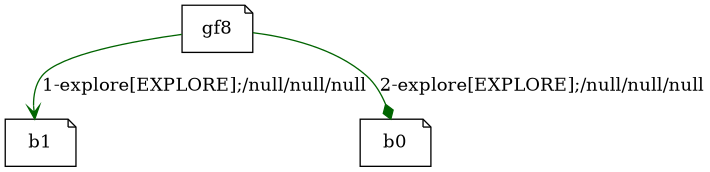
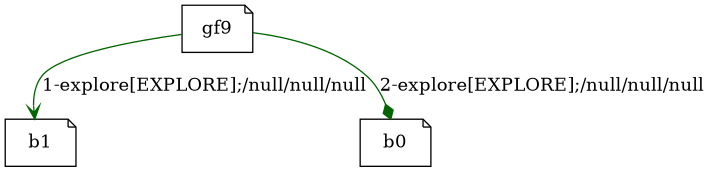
  digraph {
    node [shape=note]
    edge [color=darkgreen]
-   gf8
+   gf8 [label=gf9]
    b1
    b0
    gf8 -> b1 [arrowhead=vee label="1-explore[EXPLORE];/null/null/null"]
    gf8 -> b0 [arrowhead=diamond label="2-explore[EXPLORE];/null/null/null"]
  }
